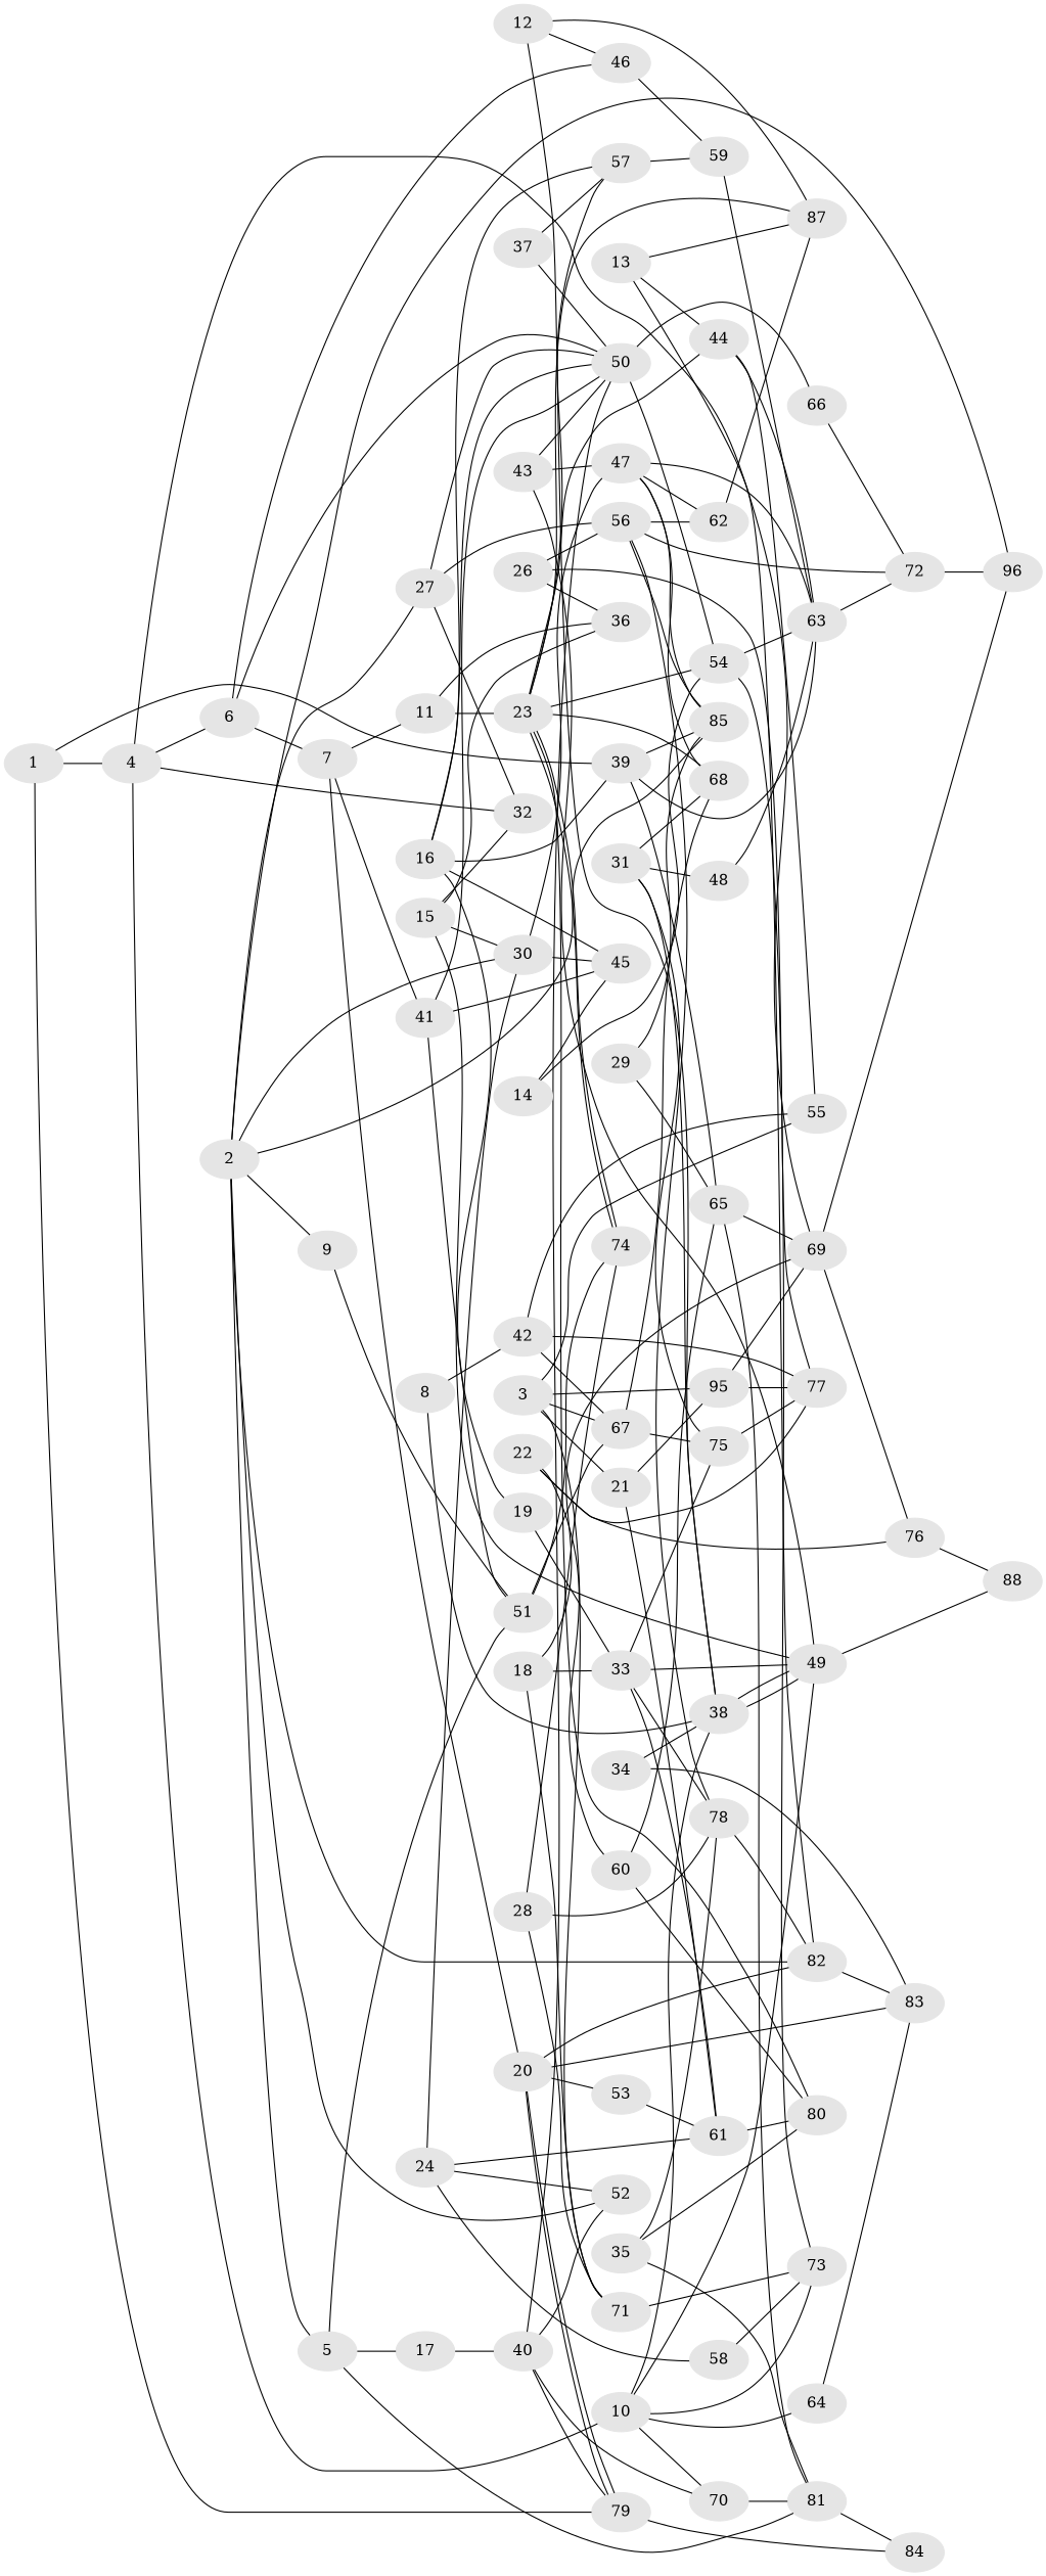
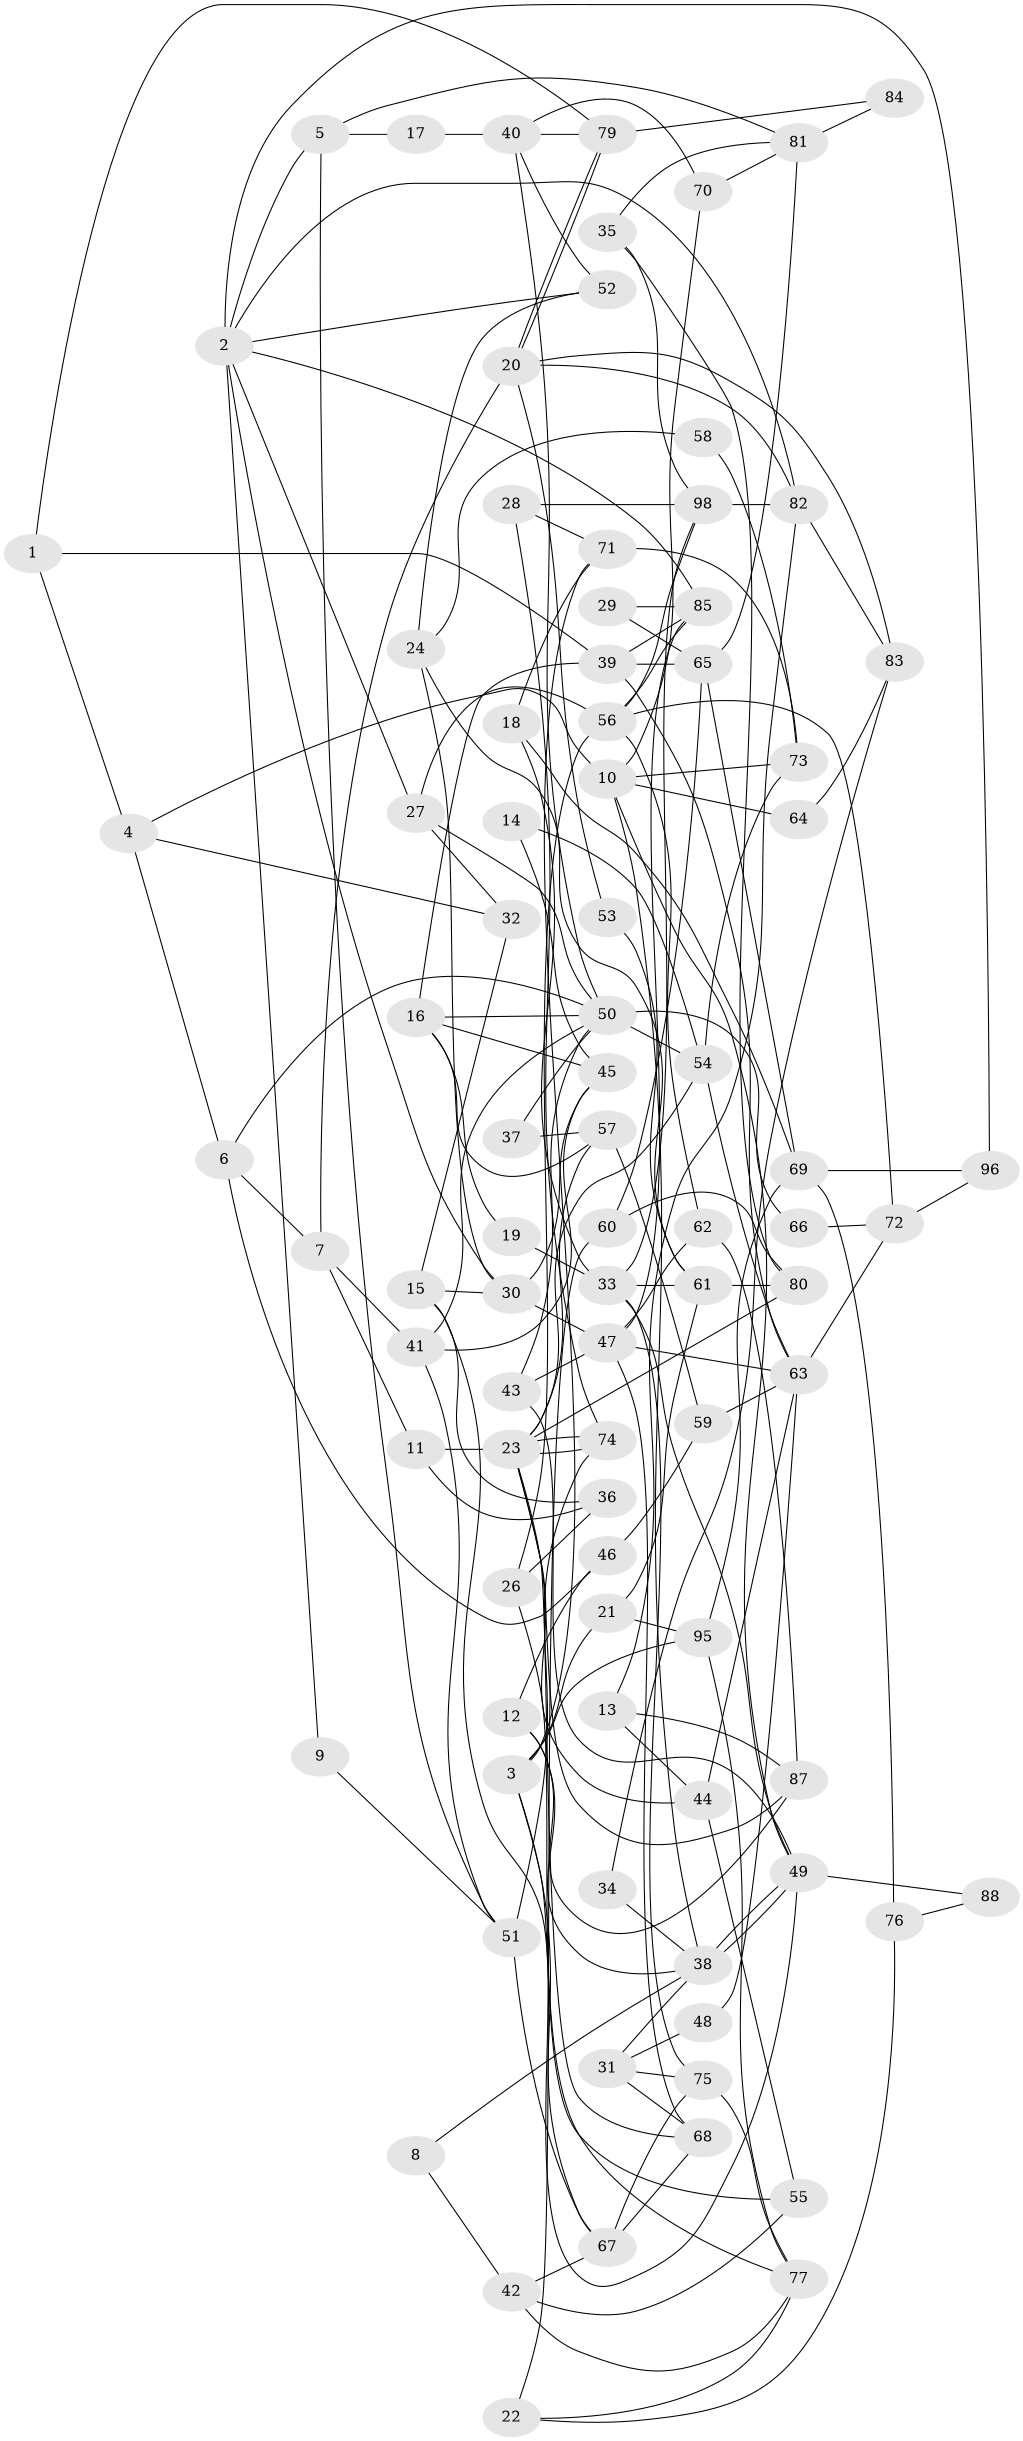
  graph {
    rankdir=LR
    node [color=gray90 style=filled]
    1
    4
    39
    79
    6
    10
    32
    69
    85
    65
    63
    84
    2
    5
    9
    27
    30
    52
    82
    n20 [label=96]
    17
    51
    81
    50
    56
    45
    47
    83
    3
    21
    n31 [label=95]
    55
    67
    71
    61
    77
    68
    75
    73
    7
    46
    38
    49
    64
    70
    76
    40
    74
    11
    20
    41
    59
    54
    66
    23
    36
    53
    8
    42
    88
    87
    44
    57
    80
    12
    13
    14
    15
    16
    19
    33
    18
-   78
+   78 [label=98]
    22
    60
    24
    58
    26
    62
    72
    28
    29
    31
    48
    34
    35
    37
    43
    1 -- 4
    1 -- 39
    1 -- 79
    4 -- 6
    4 -- 10
    4 -- 32
-   4 -- 69
    39 -- 85
    39 -- 65
    39 -- 63
    79 -- 84
    6 -- 50
    6 -- 7
    6 -- 46
    10 -- 73
    10 -- 38
    10 -- 49
    10 -- 64
    10 -- 70
    69 -- n20
    69 -- 76
    65 -- 69
    65 -- 81
    63 -- 72
    2 -- 85
    2 -- 5
    2 -- 9
    2 -- 27
    2 -- 30
    2 -- 52
    2 -- 82
    2 -- n20
    5 -- 17
    5 -- 51
    5 -- 81
    9 -- 51
    27 -- 32
    27 -- 50
    27 -- 56
    30 -- 45
    30 -- 47
    82 -- 83
    17 -- 40
    51 -- 67
    51 -- 74
    81 -- 84
    50 -- 54
    50 -- 66
    56 -- 85
    56 -- 78
    56 -- 62
    56 -- 72
    47 -- 85
    47 -- 63
    47 -- 68
    47 -- 62
    3 -- 21
    3 -- n31
    3 -- 55
    3 -- 67
    3 -- 71
    21 -- n31
    21 -- 61
    n31 -- 69
    n31 -- 77
    67 -- 68
    67 -- 75
    71 -- 73
    61 -- 80
    75 -- 77
    7 -- 11
    7 -- 20
    7 -- 41
    46 -- 59
    38 -- 49
    38 -- 49
    49 -- 88
    64 -- 83
    70 -- 81
    76 -- 88
    40 -- 79
    40 -- 52
    40 -- 50
    40 -- 70
    11 -- 23
    11 -- 36
    20 -- 79
    20 -- 79
    20 -- 82
    20 -- 83
    20 -- 53
    41 -- 51
    41 -- 50
    41 -- 45
    59 -- 63
    54 -- 63
    54 -- 73
    66 -- 72
    23 -- 68
    23 -- 74
    23 -- 74
    23 -- 54
    23 -- 87
    23 -- 44
    23 -- 57
    23 -- 80
    53 -- 61
    8 -- 38
    8 -- 42
    42 -- 55
    42 -- 67
    42 -- 77
    44 -- 63
    44 -- 55
    57 -- 59
    12 -- 46
    12 -- 38
    12 -- 87
    13 -- 82
    13 -- 87
    13 -- 44
    14 -- 45
    14 -- 54
    15 -- 32
    15 -- 30
    15 -- 49
    15 -- 36
    16 -- 39
    16 -- 50
    16 -- 45
    16 -- 57
    16 -- 19
    19 -- 33
    33 -- 61
    33 -- 75
    33 -- 49
    33 -- 78
    18 -- 69
    18 -- 71
    18 -- 33
    78 -- 82
    22 -- 77
    22 -- 76
    22 -- 60
    60 -- 65
    60 -- 80
    24 -- 30
    24 -- 52
    24 -- 61
    24 -- 58
    58 -- 73
    26 -- 56
    26 -- 77
    26 -- 36
    62 -- 87
    72 -- n20
    28 -- 71
    28 -- 74
    28 -- 78
    29 -- 85
    29 -- 65
    31 -- 68
    31 -- 75
    31 -- 38
    31 -- 48
    48 -- 63
    34 -- 83
    34 -- 38
    35 -- 81
    35 -- 80
    35 -- 78
    37 -- 50
    37 -- 57
    43 -- 50
    43 -- 47
    43 -- 49
  }
